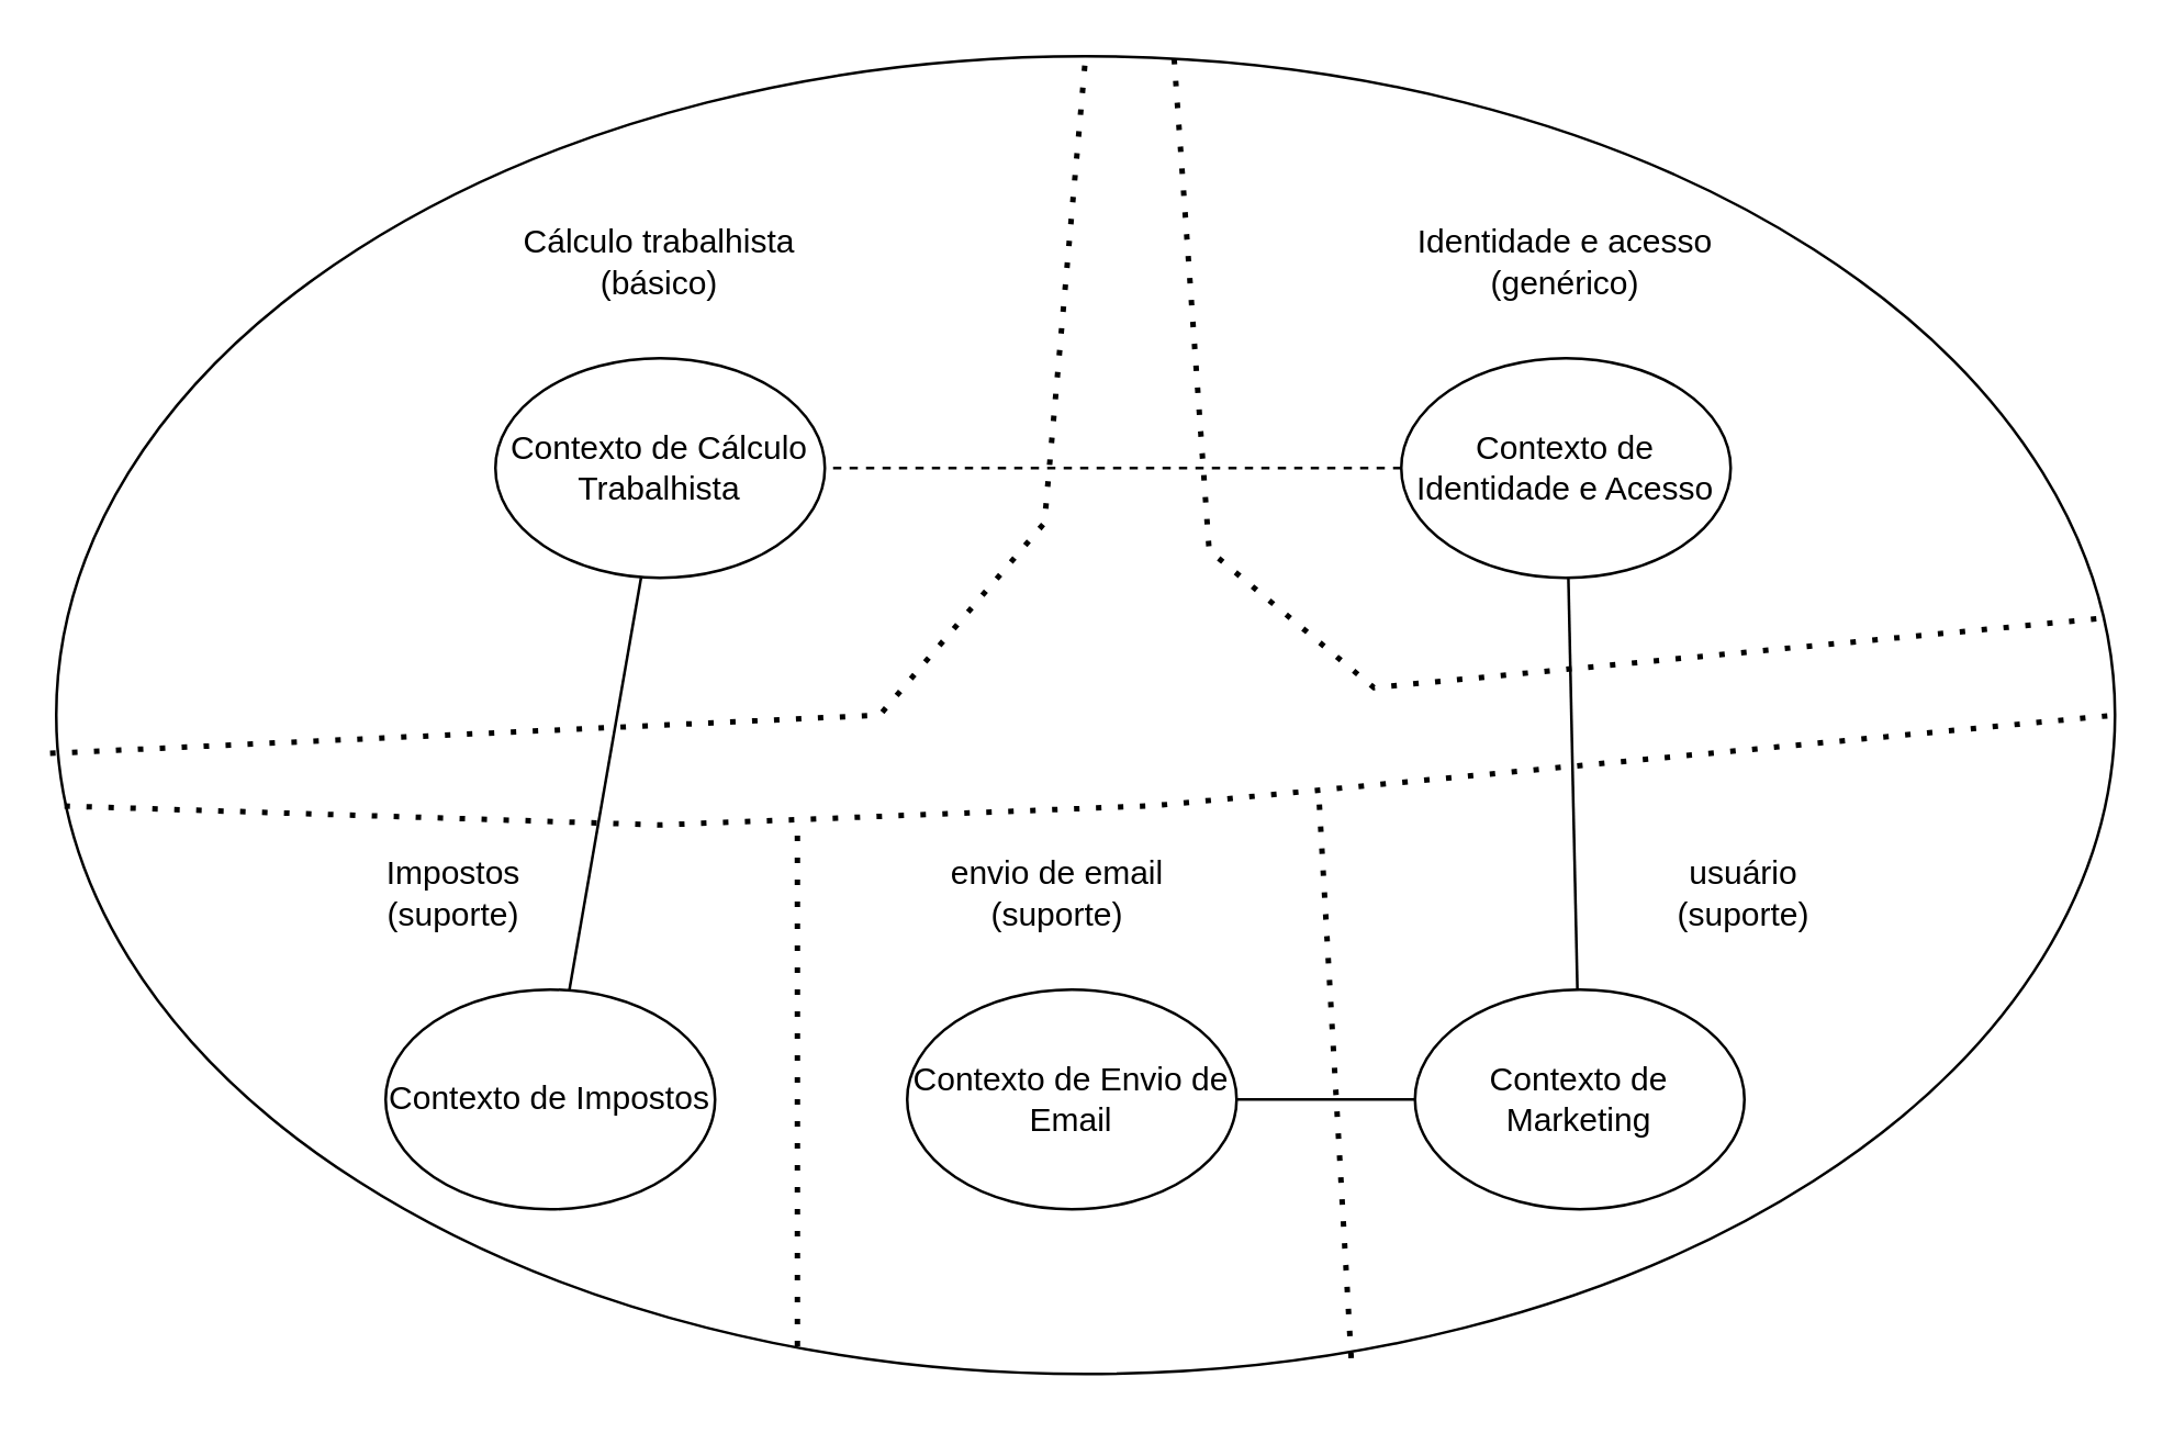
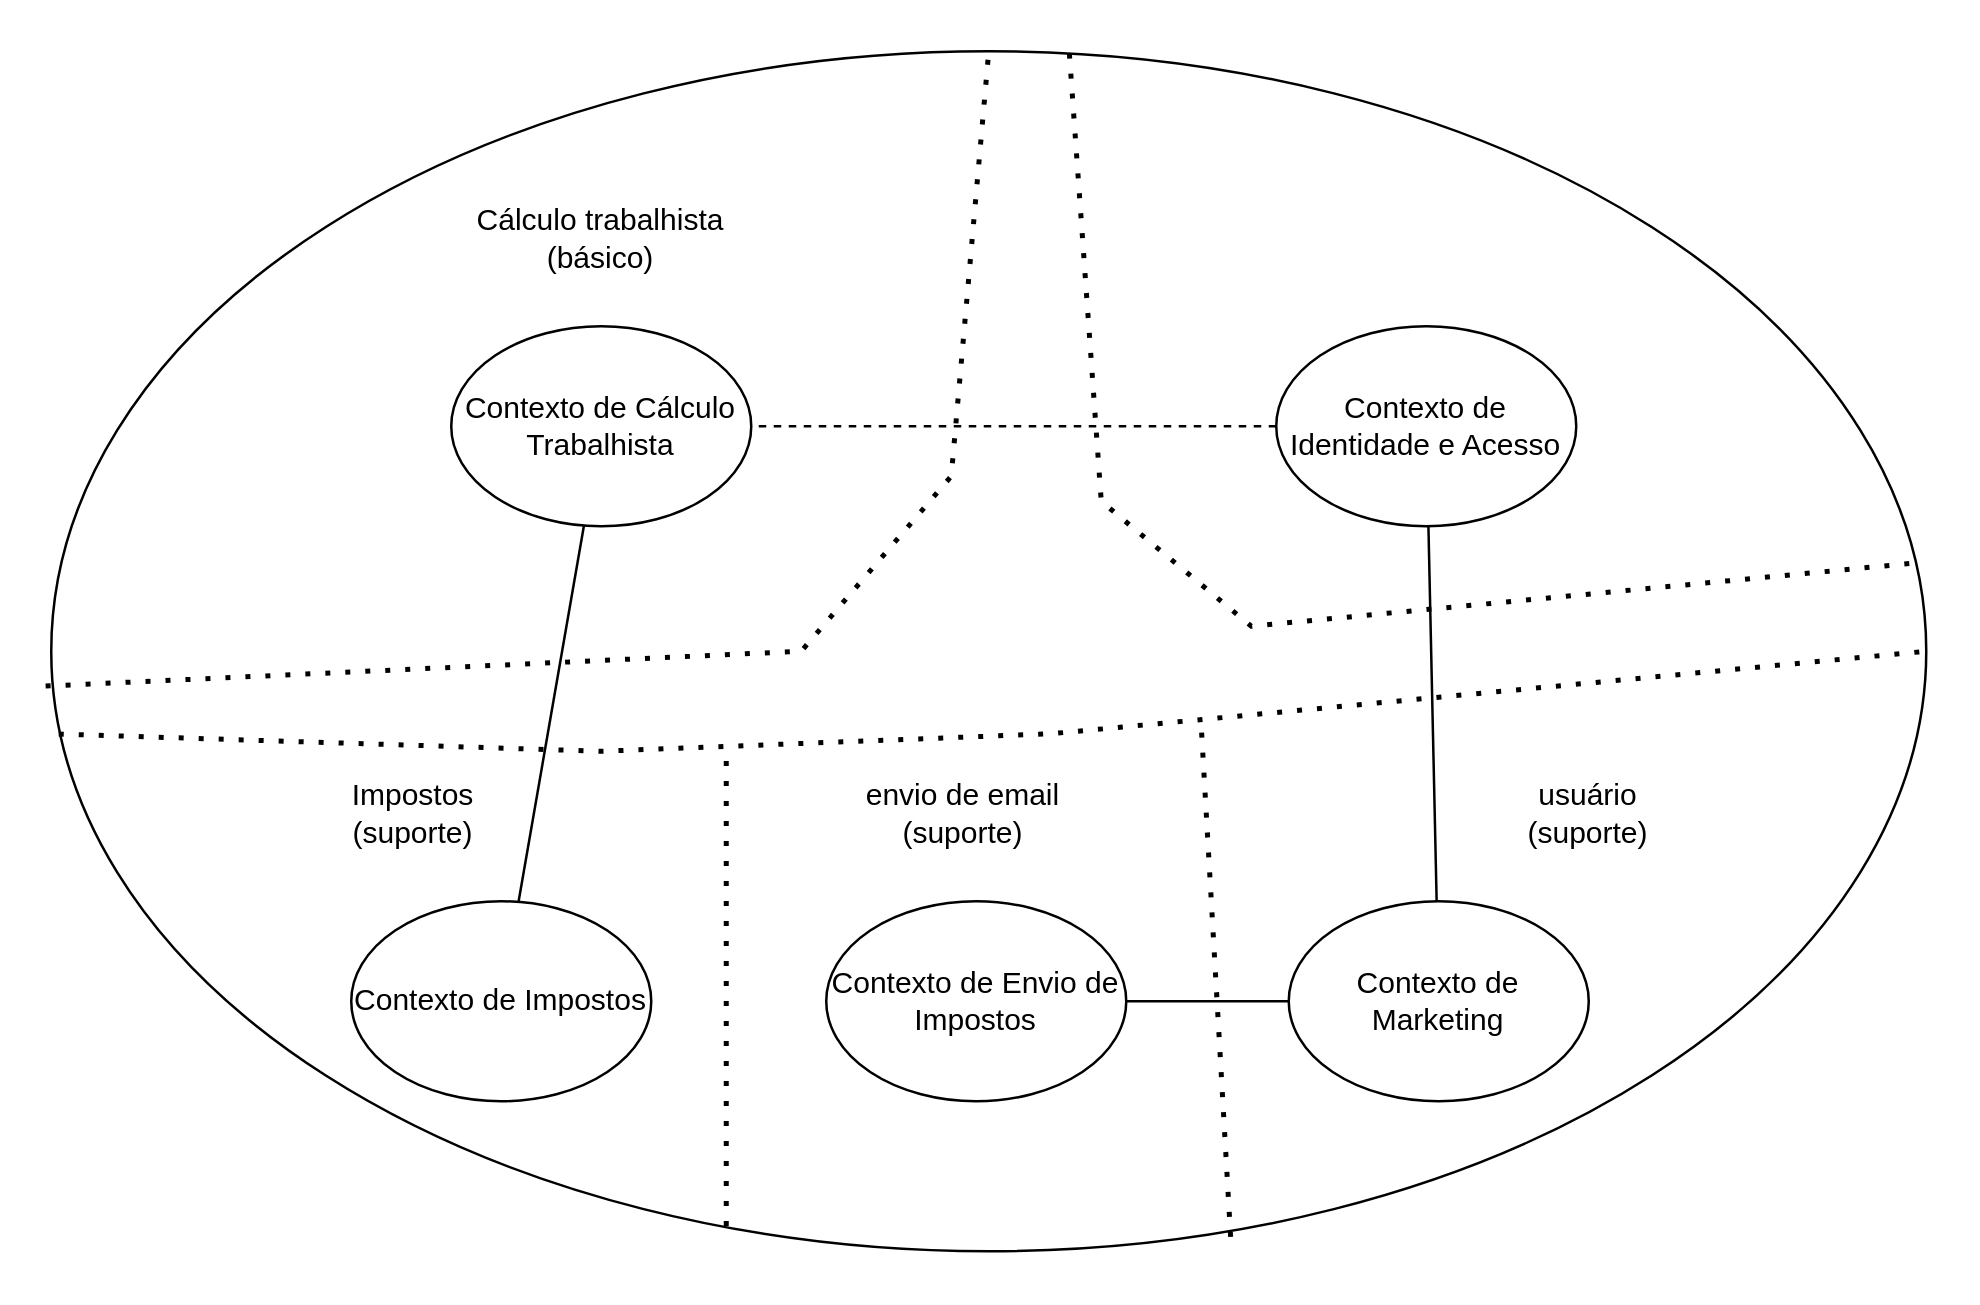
  <mxCell id="0" />
  <mxCell id="1" parent="0" />
  <mxCell id="2" value="" style="ellipse;whiteSpace=wrap;html=1;" parent="1" vertex="1"><mxGeometry x="20" y="20" width="750" height="480" as="geometry" /></mxCell>
  <mxCell id="3" value="" style="endArrow=none;dashed=1;html=1;dashPattern=1 3;strokeWidth=2;rounded=0;exitX=-0.003;exitY=0.529;exitDx=0;exitDy=0;exitPerimeter=0;entryX=0.5;entryY=0;entryDx=0;entryDy=0;" parent="1" source="2" target="2" edge="1"><mxGeometry width="50" height="50" relative="1" as="geometry"><mxPoint x="390" y="290" as="sourcePoint" /><mxPoint x="440" y="240" as="targetPoint" /><Array as="points"><mxPoint x="320" y="260" /><mxPoint x="380" y="190" /></Array></mxGeometry></mxCell>
  <mxCell id="4" value="Contexto de Cálculo Trabalhista" style="ellipse;whiteSpace=wrap;html=1;" parent="1" vertex="1"><mxGeometry x="180" y="130" width="120" height="80" as="geometry" /></mxCell>
  <mxCell id="5" value="Contexto de Identidade e Acesso" style="ellipse;whiteSpace=wrap;html=1;" parent="1" vertex="1"><mxGeometry x="510" y="130" width="120" height="80" as="geometry" /></mxCell>
  <mxCell id="6" value="Contexto de Marketing" style="ellipse;whiteSpace=wrap;html=1;" parent="1" vertex="1"><mxGeometry x="515" y="360" width="120" height="80" as="geometry" /></mxCell>
- <mxCell id="7" value="Contexto de Envio de Email" style="ellipse;whiteSpace=wrap;html=1;" parent="1" vertex="1"><mxGeometry x="330" y="360" width="120" height="80" as="geometry" /></mxCell>
+ <mxCell id="7" value="Contexto de Envio de Impostos" style="ellipse;whiteSpace=wrap;html=1;" parent="1" vertex="1"><mxGeometry x="330" y="360" width="120" height="80" as="geometry" /></mxCell>
  <mxCell id="8" value="Contexto de Impostos" style="ellipse;whiteSpace=wrap;html=1;" parent="1" vertex="1"><mxGeometry x="140" y="360" width="120" height="80" as="geometry" /></mxCell>
  <mxCell id="9" value="" style="endArrow=none;dashed=1;html=1;dashPattern=1 3;strokeWidth=2;rounded=0;" parent="1" target="2" edge="1"><mxGeometry width="50" height="50" relative="1" as="geometry"><mxPoint x="400" y="20" as="sourcePoint" /><mxPoint x="440" y="210" as="targetPoint" /></mxGeometry></mxCell>
  <mxCell id="10" value="" style="endArrow=none;dashed=1;html=1;dashPattern=1 3;strokeWidth=2;rounded=0;exitX=0.543;exitY=0.002;exitDx=0;exitDy=0;exitPerimeter=0;" parent="1" source="2" target="2" edge="1"><mxGeometry width="50" height="50" relative="1" as="geometry"><mxPoint x="390" y="260" as="sourcePoint" /><mxPoint x="440" y="190" as="targetPoint" /><Array as="points"><mxPoint x="440" y="200" /><mxPoint x="500" y="250" /></Array></mxGeometry></mxCell>
  <mxCell id="11" value="" style="endArrow=none;dashed=1;html=1;dashPattern=1 3;strokeWidth=2;rounded=0;exitX=0.004;exitY=0.569;exitDx=0;exitDy=0;exitPerimeter=0;entryX=1;entryY=0.5;entryDx=0;entryDy=0;" parent="1" source="2" target="2" edge="1"><mxGeometry width="50" height="50" relative="1" as="geometry"><mxPoint x="390" y="360" as="sourcePoint" /><mxPoint x="440" y="310" as="targetPoint" /><Array as="points"><mxPoint x="240" y="300" /><mxPoint x="420" y="293" /></Array></mxGeometry></mxCell>
  <mxCell id="12" value="Cálculo trabalhista (básico)" style="text;html=1;strokeColor=none;fillColor=none;align=center;verticalAlign=middle;whiteSpace=wrap;rounded=0;" parent="1" vertex="1"><mxGeometry x="185" y="80" width="110" height="30" as="geometry" /></mxCell>
- <mxCell id="13" value="Identidade e acesso (genérico)" style="text;html=1;strokeColor=none;fillColor=none;align=center;verticalAlign=middle;whiteSpace=wrap;rounded=0;" parent="1" vertex="1"><mxGeometry x="515" y="80" width="110" height="30" as="geometry" /></mxCell>
  <mxCell id="14" value="envio de email&lt;br&gt;(suporte)" style="text;html=1;strokeColor=none;fillColor=none;align=center;verticalAlign=middle;whiteSpace=wrap;rounded=0;" parent="1" vertex="1"><mxGeometry x="330" y="310" width="110" height="30" as="geometry" /></mxCell>
  <mxCell id="15" value="Impostos&lt;br&gt;(suporte)" style="text;html=1;strokeColor=none;fillColor=none;align=center;verticalAlign=middle;whiteSpace=wrap;rounded=0;" parent="1" vertex="1"><mxGeometry x="110" y="310" width="110" height="30" as="geometry" /></mxCell>
  <mxCell id="16" value="usuário&lt;br&gt;(suporte)" style="text;html=1;strokeColor=none;fillColor=none;align=center;verticalAlign=middle;whiteSpace=wrap;rounded=0;" parent="1" vertex="1"><mxGeometry x="580" y="310" width="110" height="30" as="geometry" /></mxCell>
  <mxCell id="17" value="" style="endArrow=none;dashed=1;html=1;dashPattern=1 3;strokeWidth=2;rounded=0;exitX=0.36;exitY=0.979;exitDx=0;exitDy=0;exitPerimeter=0;" parent="1" source="2" edge="1"><mxGeometry width="50" height="50" relative="1" as="geometry"><mxPoint x="390" y="340" as="sourcePoint" /><mxPoint x="290" y="300" as="targetPoint" /></mxGeometry></mxCell>
  <mxCell id="18" value="" style="endArrow=none;dashed=1;html=1;dashPattern=1 3;strokeWidth=2;rounded=0;exitX=0.629;exitY=0.988;exitDx=0;exitDy=0;exitPerimeter=0;" parent="1" source="2" edge="1"><mxGeometry width="50" height="50" relative="1" as="geometry"><mxPoint x="390" y="340" as="sourcePoint" /><mxPoint x="480" y="290" as="targetPoint" /></mxGeometry></mxCell>
  <mxCell id="19" value="" style="endArrow=none;html=1;rounded=0;" parent="1" source="6" target="5" edge="1"><mxGeometry width="50" height="50" relative="1" as="geometry"><mxPoint x="390" y="340" as="sourcePoint" /><mxPoint x="440" y="290" as="targetPoint" /></mxGeometry></mxCell>
  <mxCell id="20" value="" style="endArrow=none;html=1;rounded=0;" parent="1" source="7" target="6" edge="1"><mxGeometry width="50" height="50" relative="1" as="geometry"><mxPoint x="390" y="340" as="sourcePoint" /><mxPoint x="440" y="290" as="targetPoint" /></mxGeometry></mxCell>
  <mxCell id="21" value="" style="endArrow=none;html=1;rounded=0;" parent="1" source="8" target="4" edge="1"><mxGeometry width="50" height="50" relative="1" as="geometry"><mxPoint x="390" y="340" as="sourcePoint" /><mxPoint x="440" y="290" as="targetPoint" /></mxGeometry></mxCell>
  <mxCell id="22" value="" style="endArrow=none;html=1;rounded=0;dashed=1;" parent="1" source="5" target="4" edge="1"><mxGeometry width="50" height="50" relative="1" as="geometry"><mxPoint x="390" y="340" as="sourcePoint" /><mxPoint x="440" y="290" as="targetPoint" /></mxGeometry></mxCell>
